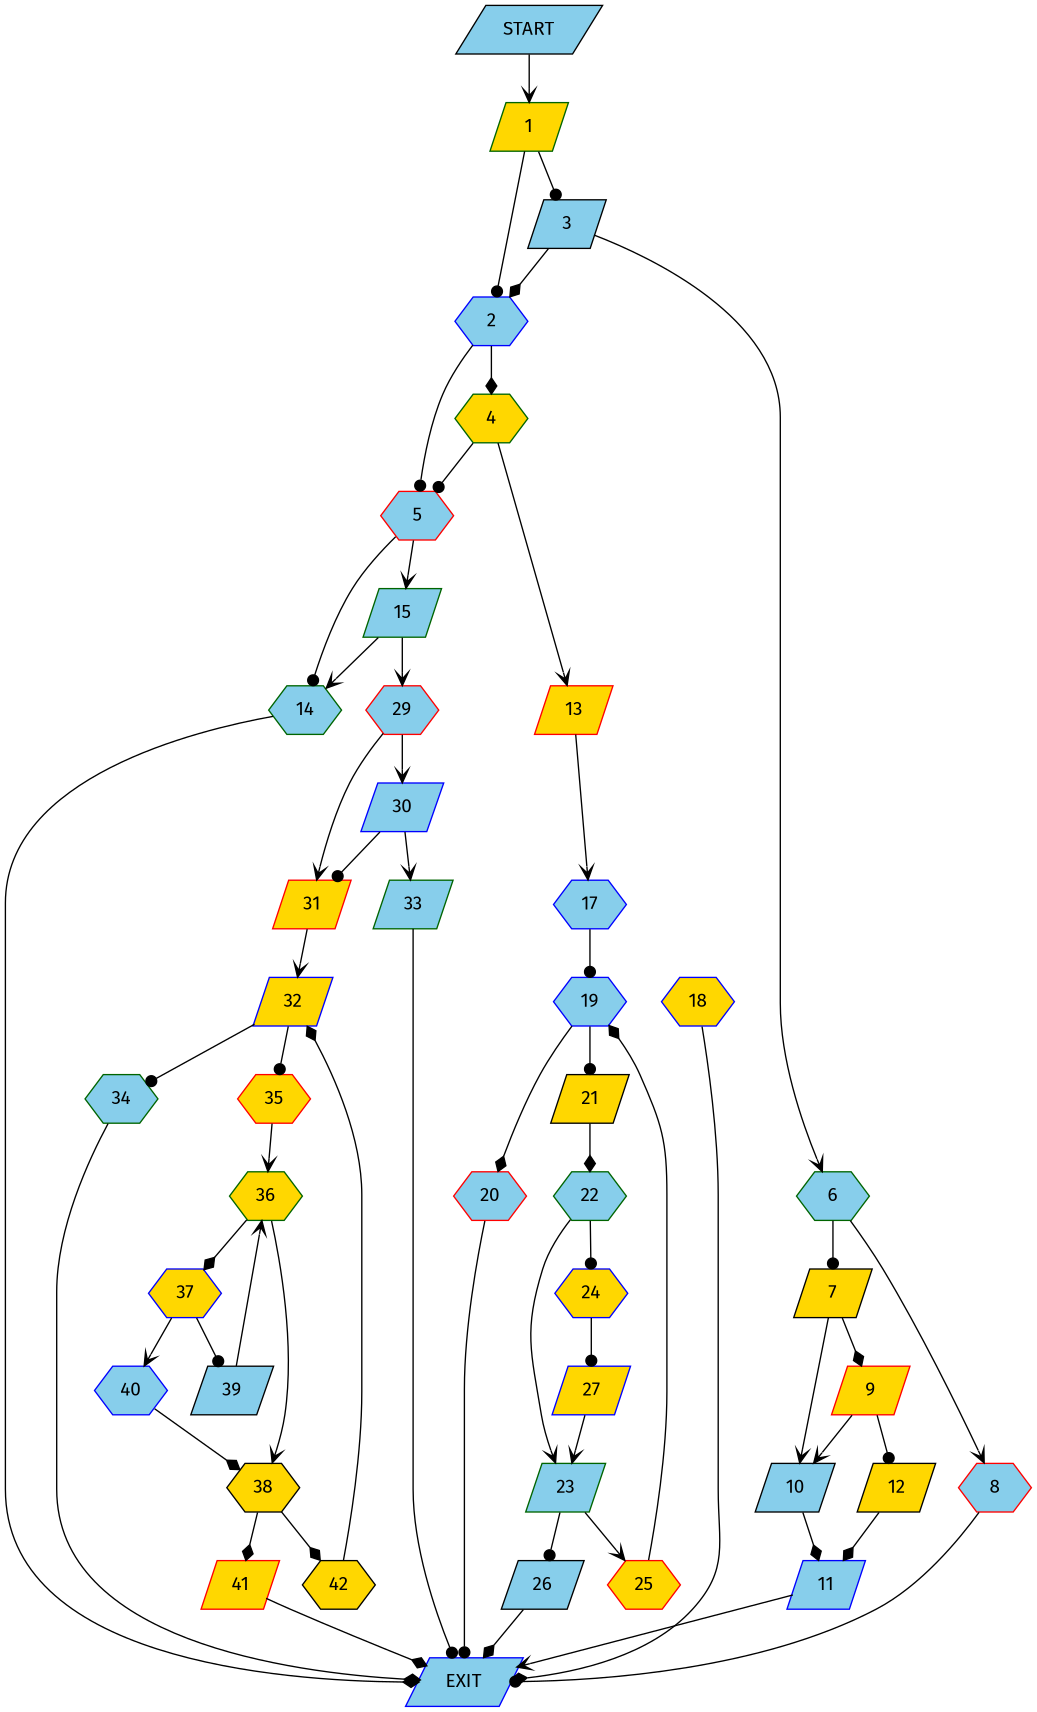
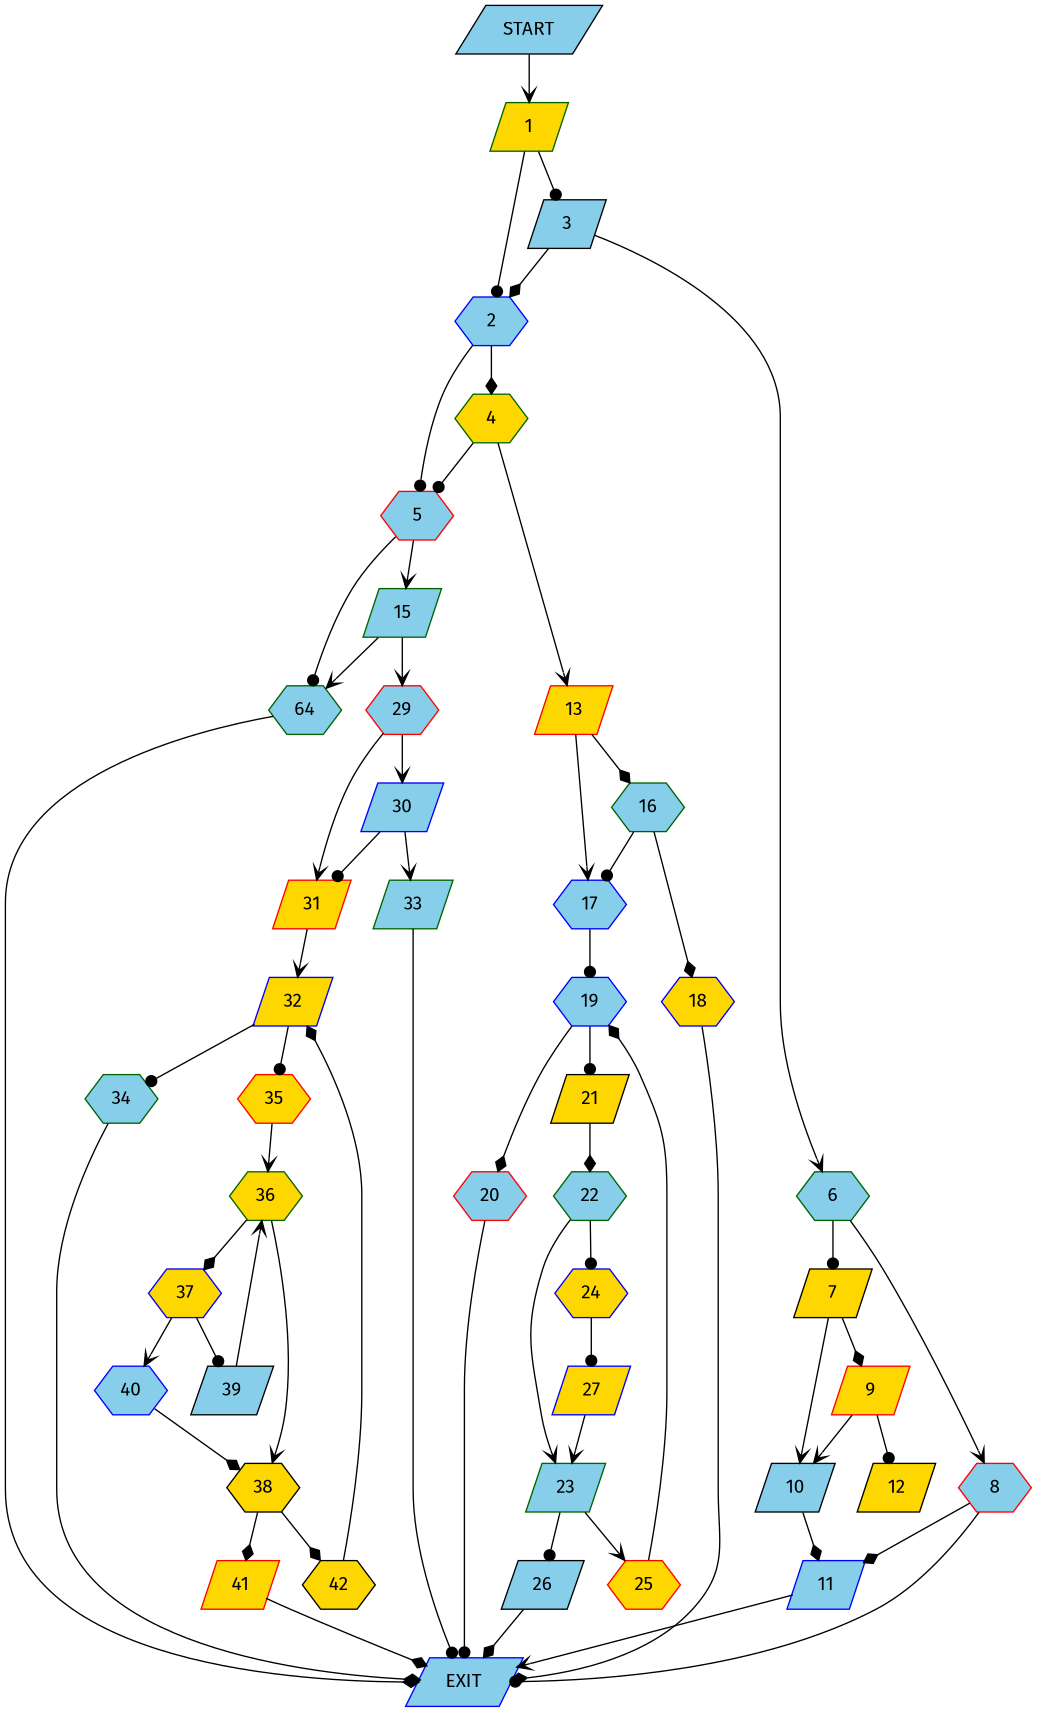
  digraph {
    fontname="Fira Sans"
    node [color=blue fillcolor=skyblue fontname="Fira Sans" shape=hexagon style=filled]
    edge [arrowhead=vee fontname="Fira Sans"]
    n1 [color=black label=START shape=parallelogram]
    1 [color=darkgreen fillcolor=gold shape=parallelogram]
    2
    3 [color=black shape=parallelogram]
    n5 [label=EXIT shape=parallelogram]
    4 [color=darkgreen fillcolor=gold]
    5 [color=red]
    6 [color=darkgreen]
    13 [color=red fillcolor=gold shape=parallelogram]
-   14 [color=darkgreen]
+   14 [color=darkgreen label=64]
    15 [color=darkgreen shape=parallelogram]
    7 [color=black fillcolor=gold shape=parallelogram]
    8 [color=red]
+   16 [color=darkgreen]
    17
    29 [color=red]
    9 [color=red fillcolor=gold shape=parallelogram]
    10 [color=black shape=parallelogram]
    12 [color=black fillcolor=gold shape=parallelogram]
    11 [shape=parallelogram]
    18 [fillcolor=gold]
    19
    30 [shape=parallelogram]
    31 [color=red fillcolor=gold shape=parallelogram]
    20 [color=red]
    21 [color=black fillcolor=gold shape=parallelogram]
    22 [color=darkgreen]
    23 [color=darkgreen shape=parallelogram]
    24 [fillcolor=gold]
    25 [color=red fillcolor=gold]
    26 [color=black shape=parallelogram]
    27 [fillcolor=gold shape=parallelogram]
    33 [color=darkgreen shape=parallelogram]
    32 [fillcolor=gold shape=parallelogram]
    34 [color=darkgreen]
    35 [color=red fillcolor=gold]
    36 [color=darkgreen fillcolor=gold]
    37 [fillcolor=gold]
    38 [color=black fillcolor=gold]
    39 [color=black shape=parallelogram]
    40
    41 [color=red fillcolor=gold shape=parallelogram]
    42 [color=black fillcolor=gold]
    n1 -> 1
    1 -> 2 [arrowhead=dot]
    1 -> 3 [arrowhead=dot]
    2 -> 4 [arrowhead=diamond]
    2 -> 5 [arrowhead=dot]
    3 -> 2 [arrowhead=diamond]
    3 -> 6
    4 -> 5 [arrowhead=dot]
    4 -> 13
    5 -> 14 [arrowhead=dot]
    5 -> 15
    6 -> 7 [arrowhead=dot]
    6 -> 8
+   13 -> 16 [arrowhead=diamond]
    13 -> 17
    14 -> n5 [arrowhead=diamond]
    15 -> 14
    15 -> 29
    7 -> 9 [arrowhead=diamond]
    7 -> 10
    8 -> n5 [arrowhead=dot]
+   16 -> 17 [arrowhead=dot]
+   16 -> 18 [arrowhead=diamond]
    17 -> 19 [arrowhead=dot]
    29 -> 30
    29 -> 31
    9 -> 10
    9 -> 12 [arrowhead=dot]
    10 -> 11 [arrowhead=diamond]
-   12 -> 11 [arrowhead=diamond]
+   8 -> 11 [arrowhead=diamond]
    11 -> n5
    18 -> n5 [arrowhead=diamond]
    19 -> 20 [arrowhead=diamond]
    19 -> 21 [arrowhead=dot]
    30 -> 31 [arrowhead=dot]
    30 -> 33
    31 -> 32
    20 -> n5 [arrowhead=dot]
    21 -> 22 [arrowhead=diamond]
    22 -> 23
    22 -> 24 [arrowhead=dot]
    23 -> 25
    23 -> 26 [arrowhead=dot]
    24 -> 27 [arrowhead=dot]
    25 -> 19 [arrowhead=diamond]
    26 -> n5 [arrowhead=diamond]
    27 -> 23
    33 -> n5 [arrowhead=dot]
    32 -> 34 [arrowhead=dot]
    32 -> 35 [arrowhead=dot]
    34 -> n5 [arrowhead=diamond]
    35 -> 36
    36 -> 37 [arrowhead=diamond]
    36 -> 38
    37 -> 39 [arrowhead=dot]
    37 -> 40
    38 -> 41 [arrowhead=diamond]
    38 -> 42 [arrowhead=diamond]
    39 -> 36
    40 -> 38 [arrowhead=diamond]
    41 -> n5 [arrowhead=diamond]
    42 -> 32 [arrowhead=diamond]
  }
